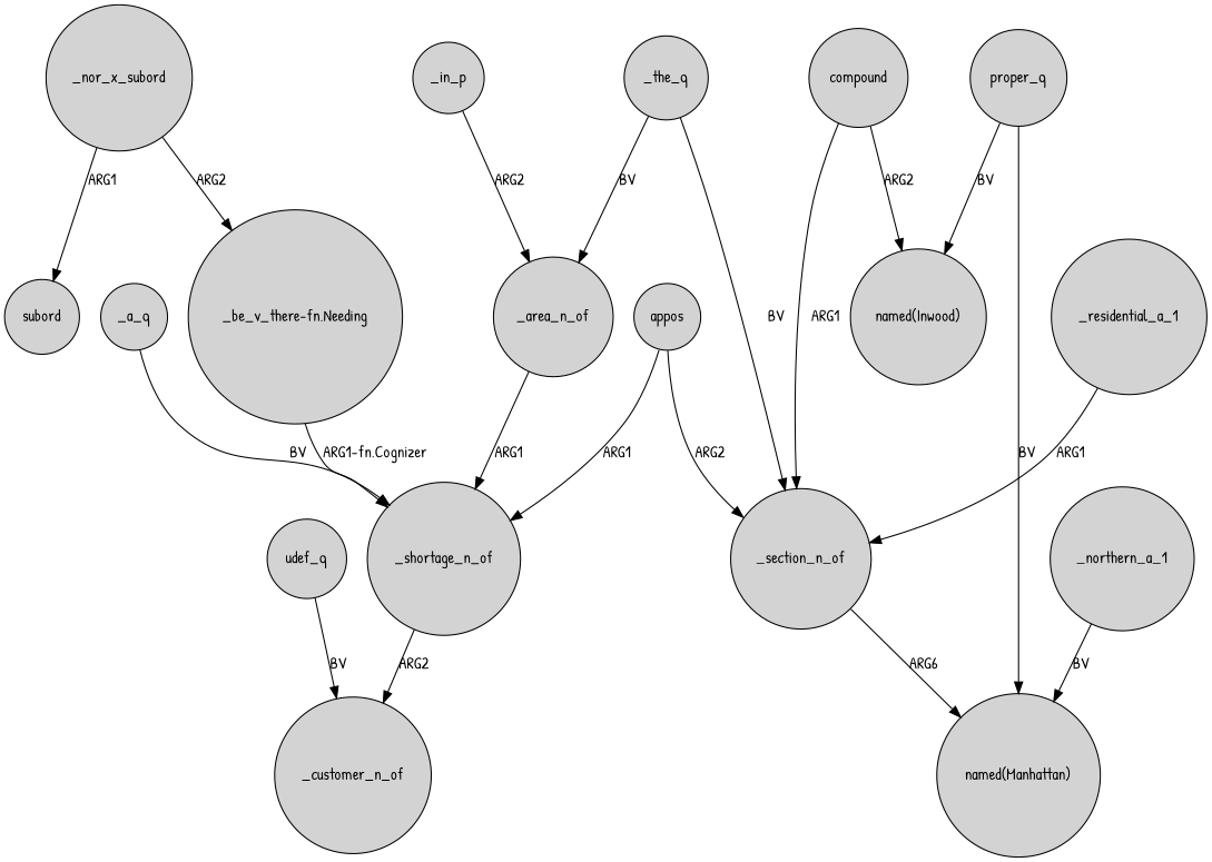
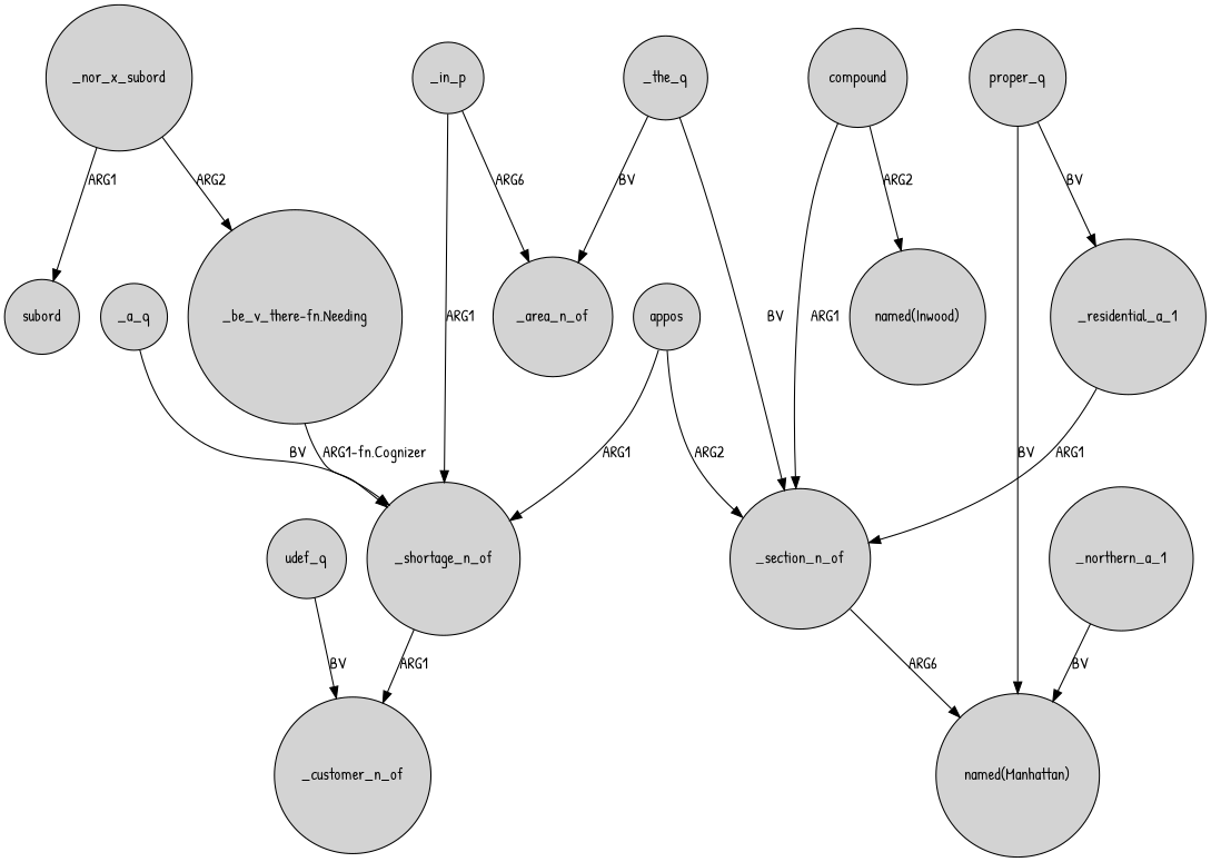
  digraph {
    fontname="Patrick Hand"
    node [fontname="Patrick Hand" shape=circle style=filled]
    edge [fontname="Patrick Hand"]
    "_be_v_there-fn.Needing"
    _shortage_n_of
    _customer_n_of
    appos
    _section_n_of
    "named(Manhattan)"
    _in_p
    _area_n_of
    _the_q
    _residential_a_1
    proper_q
    "named(Inwood)"
    compound
    _nor_x_subord
    n15 [label=subord]
    _northern_a_1
    _a_q
    udef_q
    "_be_v_there-fn.Needing" -> _shortage_n_of [label="ARG1-fn.Cognizer"]
-   _shortage_n_of -> _customer_n_of [label=ARG2]
+   _shortage_n_of -> _customer_n_of [label=ARG1]
    appos -> _shortage_n_of [label=ARG1]
    appos -> _section_n_of [label=ARG2]
    _section_n_of -> "named(Manhattan)" [label=ARG6]
-   _area_n_of -> _shortage_n_of [label=ARG1]
-   _in_p -> _area_n_of [label=ARG2]
+   _in_p -> _shortage_n_of [label=ARG1]
+   _in_p -> _area_n_of [label=ARG6]
    _the_q -> _section_n_of [label=BV]
    _the_q -> _area_n_of [label=BV]
    _residential_a_1 -> _section_n_of [label=ARG1]
    proper_q -> "named(Manhattan)" [label=BV]
-   proper_q -> "named(Inwood)" [label=BV]
+   proper_q -> _residential_a_1 [label=BV]
    compound -> _section_n_of [label=ARG1]
    compound -> "named(Inwood)" [label=ARG2]
    _nor_x_subord -> "_be_v_there-fn.Needing" [label=ARG2]
    _nor_x_subord -> n15 [label=ARG1]
    _northern_a_1 -> "named(Manhattan)" [label=BV]
    _a_q -> _shortage_n_of [label=BV]
    udef_q -> _customer_n_of [label=BV]
  }
